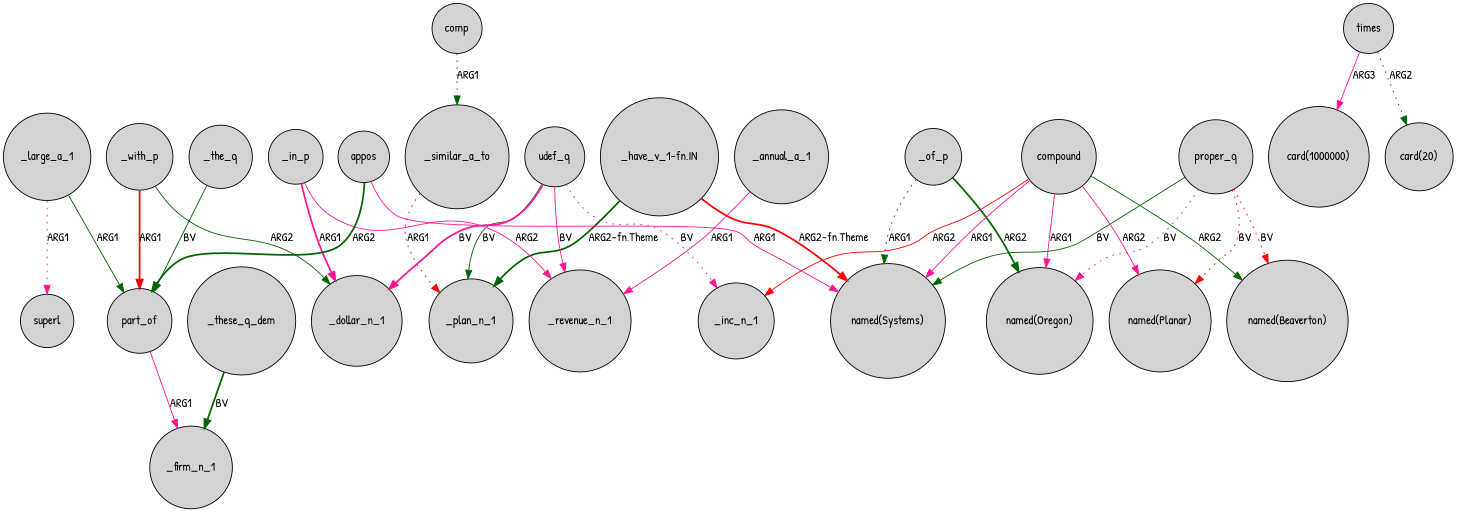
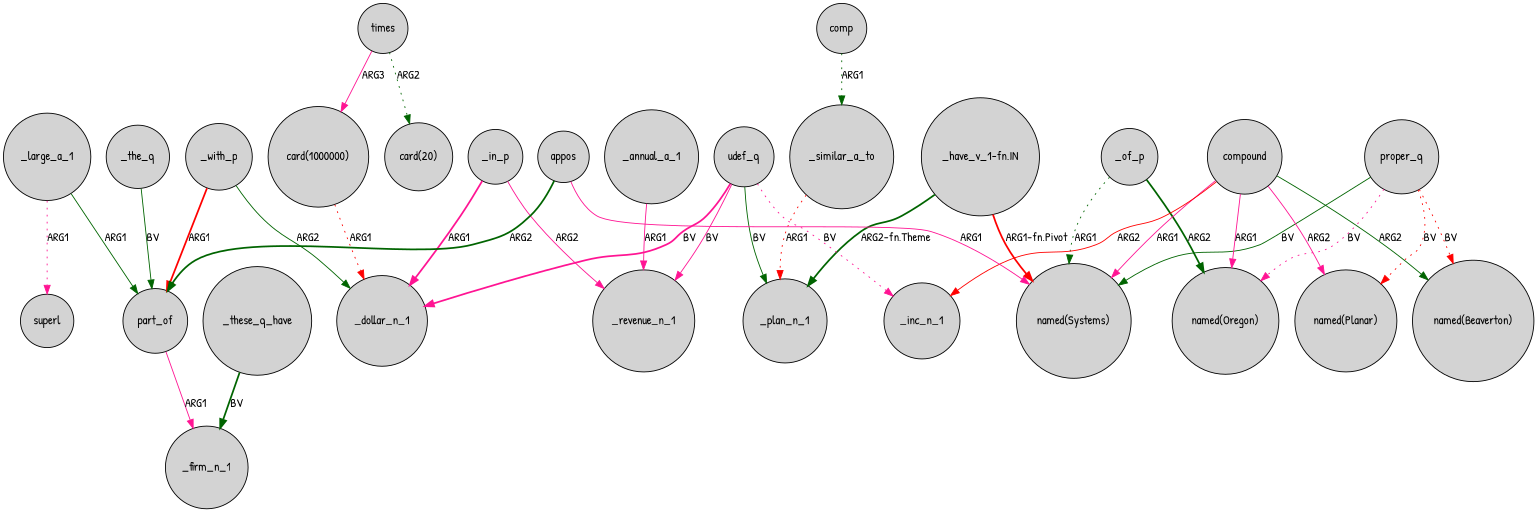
  digraph {
    fontname="Patrick Hand"
    node [fontname="Patrick Hand" shape=circle style=filled]
    edge [color=deeppink fontname="Patrick Hand" style=solid]
    _large_a_1
    superl
    part_of
    _firm_n_1
    "_have_v_1-fn.IN"
    _plan_n_1
    "named(Systems)"
    _similar_a_to
    comp
    "card(1000000)"
    _dollar_n_1
    _annual_a_1
    _revenue_n_1
    udef_q
    _inc_n_1
    proper_q
    "named(Beaverton)"
    "named(Oregon)"
    "named(Planar)"
    _of_p
    compound
    times
    "card(20)"
    _with_p
    _the_q
    _in_p
    appos
-   _these_q_dem
+   _these_q_dem [label=_these_q_have]
    _large_a_1 -> superl [label=ARG1 style=dotted]
    _large_a_1 -> part_of [color=darkgreen label=ARG1]
    part_of -> _firm_n_1 [label=ARG1]
    "_have_v_1-fn.IN" -> _plan_n_1 [color=darkgreen label="ARG2-fn.Theme" style=bold]
-   "_have_v_1-fn.IN" -> "named(Systems)" [color=red label="ARG2-fn.Theme" style=bold]
+   "_have_v_1-fn.IN" -> "named(Systems)" [color=red label="ARG1-fn.Pivot" style=bold]
    _similar_a_to -> _plan_n_1 [color=red label=ARG1 style=dotted]
    comp -> _similar_a_to [color=darkgreen label=ARG1 style=dotted]
+   "card(1000000)" -> _dollar_n_1 [color=red label=ARG1 style=dotted]
    _annual_a_1 -> _revenue_n_1 [label=ARG1]
    udef_q -> _plan_n_1 [color=darkgreen label=BV]
    udef_q -> _dollar_n_1 [label=BV style=bold]
    udef_q -> _revenue_n_1 [label=BV]
    udef_q -> _inc_n_1 [label=BV style=dotted]
    proper_q -> "named(Systems)" [color=darkgreen label=BV]
    proper_q -> "named(Beaverton)" [color=red label=BV style=dotted]
    proper_q -> "named(Oregon)" [label=BV style=dotted]
    proper_q -> "named(Planar)" [color=red label=BV style=dotted]
    _of_p -> "named(Systems)" [color=darkgreen label=ARG1 style=dotted]
    _of_p -> "named(Oregon)" [color=darkgreen label=ARG2 style=bold]
    compound -> "named(Systems)" [label=ARG1]
    compound -> _inc_n_1 [color=red label=ARG2]
    compound -> "named(Beaverton)" [color=darkgreen label=ARG2]
    compound -> "named(Oregon)" [label=ARG1]
    compound -> "named(Planar)" [label=ARG2]
    times -> "card(1000000)" [label=ARG3]
    times -> "card(20)" [color=darkgreen label=ARG2 style=dotted]
    _with_p -> part_of [color=red label=ARG1 style=bold]
    _with_p -> _dollar_n_1 [color=darkgreen label=ARG2]
    _the_q -> part_of [color=darkgreen label=BV]
    _in_p -> _dollar_n_1 [label=ARG1 style=bold]
    _in_p -> _revenue_n_1 [label=ARG2]
    appos -> part_of [color=darkgreen label=ARG2 style=bold]
    appos -> "named(Systems)" [label=ARG1]
    _these_q_dem -> _firm_n_1 [color=darkgreen label=BV style=bold]
  }
